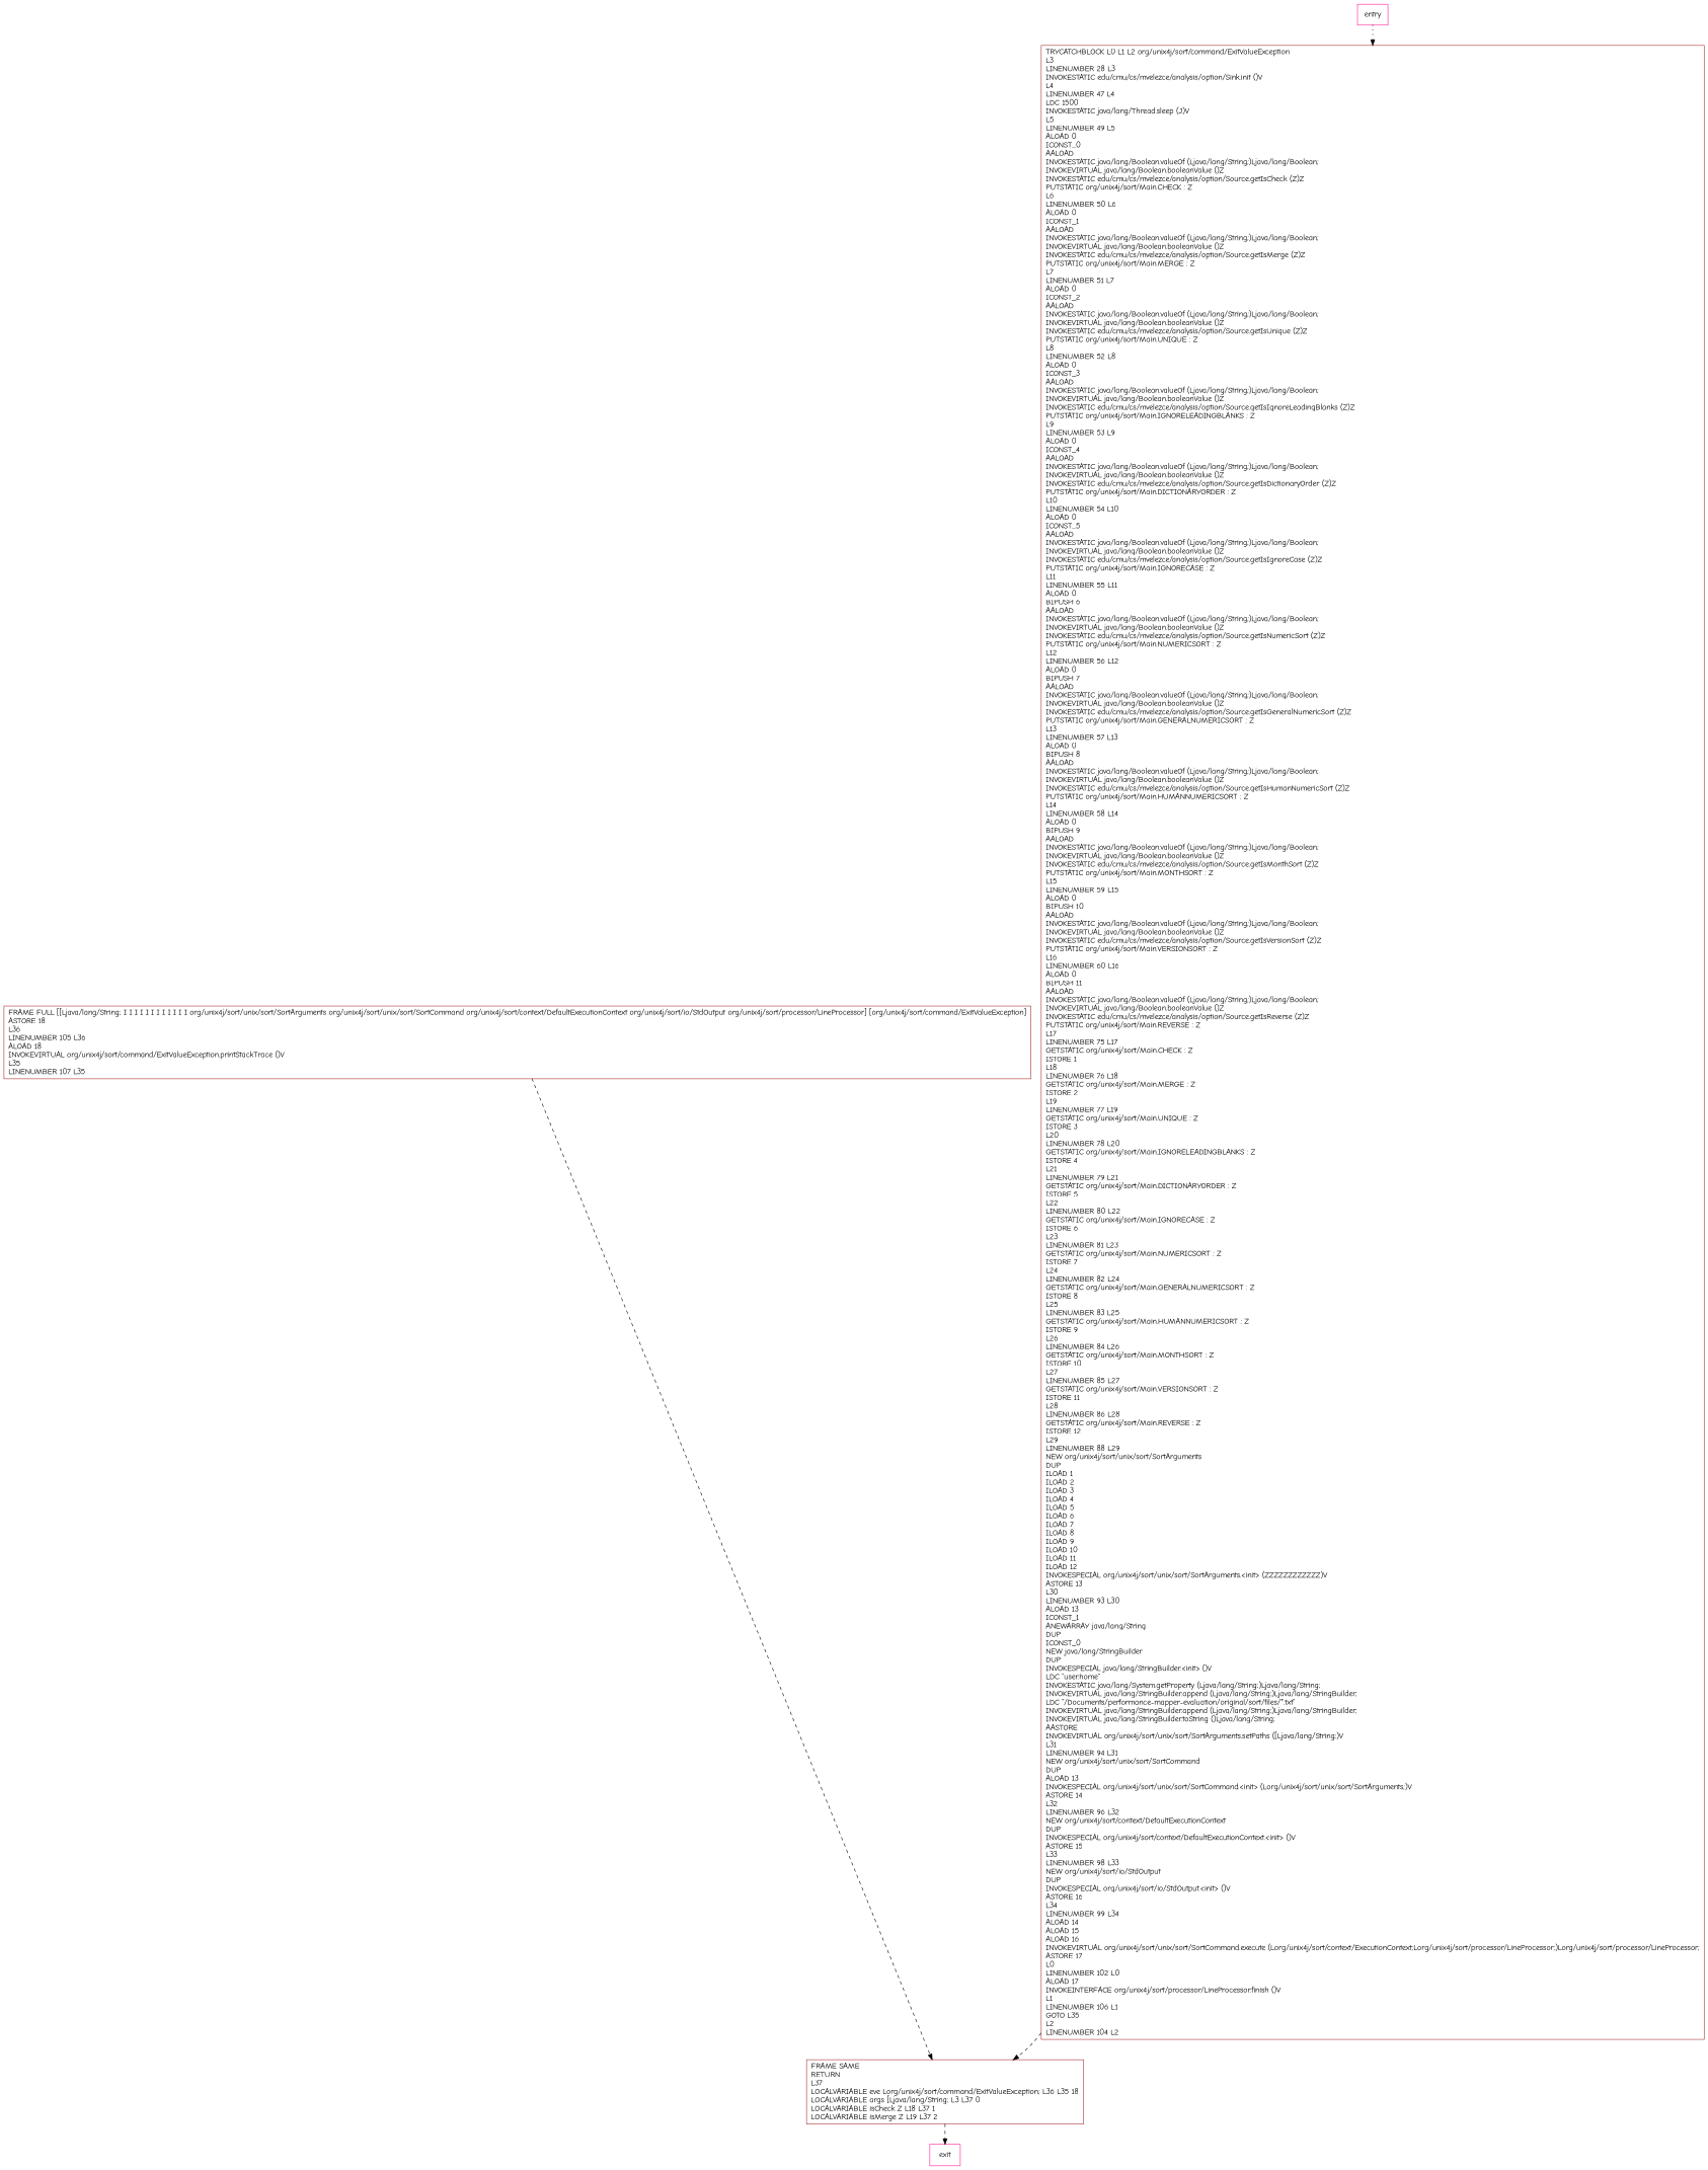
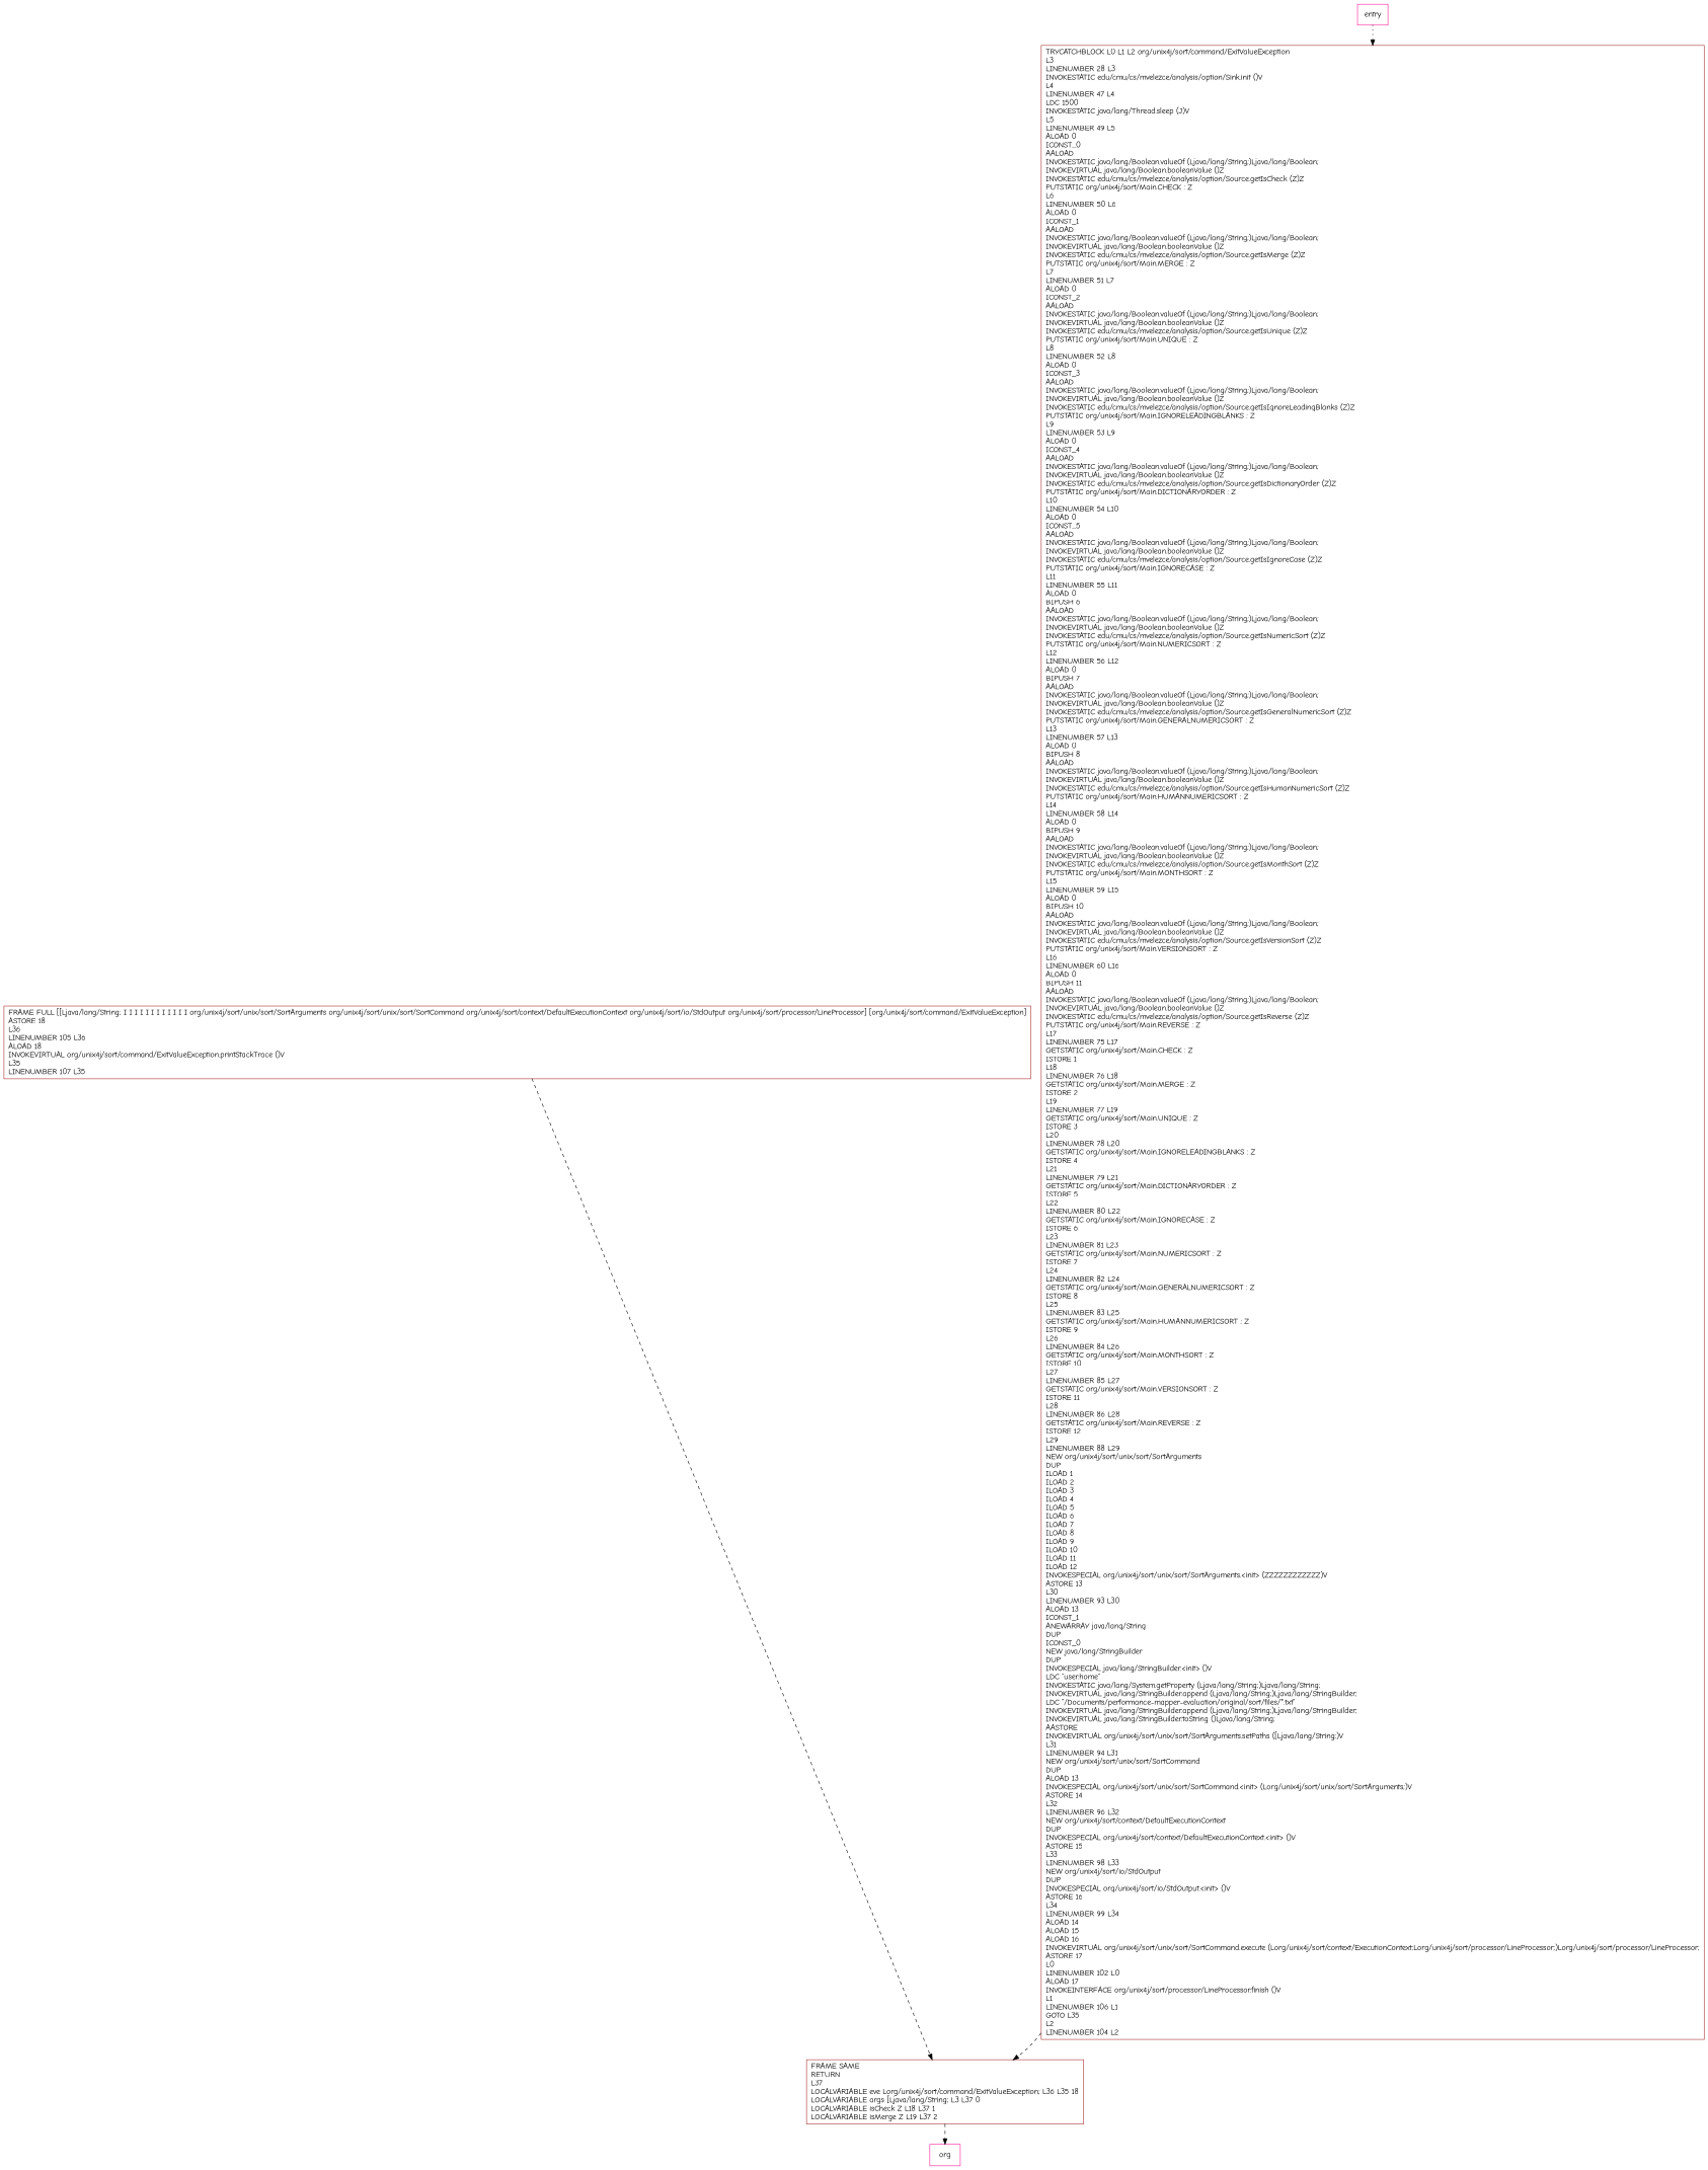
  digraph {
    fontname="Comic Neue"
    node [shape=record color=brown fontname="Comic Neue"]
    edge [style=dashed fontname="Comic Neue"]
    n1 [label="TRYCATCHBLOCK L0 L1 L2 org/unix4j/sort/command/ExitValueException\lL3\lLINENUMBER 28 L3\lINVOKESTATIC edu/cmu/cs/mvelezce/analysis/option/Sink.init ()V\lL4\lLINENUMBER 47 L4\lLDC 1500\lINVOKESTATIC java/lang/Thread.sleep (J)V\lL5\lLINENUMBER 49 L5\lALOAD 0\lICONST_0\lAALOAD\lINVOKESTATIC java/lang/Boolean.valueOf (Ljava/lang/String;)Ljava/lang/Boolean;\lINVOKEVIRTUAL java/lang/Boolean.booleanValue ()Z\lINVOKESTATIC edu/cmu/cs/mvelezce/analysis/option/Source.getIsCheck (Z)Z\lPUTSTATIC org/unix4j/sort/Main.CHECK : Z\lL6\lLINENUMBER 50 L6\lALOAD 0\lICONST_1\lAALOAD\lINVOKESTATIC java/lang/Boolean.valueOf (Ljava/lang/String;)Ljava/lang/Boolean;\lINVOKEVIRTUAL java/lang/Boolean.booleanValue ()Z\lINVOKESTATIC edu/cmu/cs/mvelezce/analysis/option/Source.getIsMerge (Z)Z\lPUTSTATIC org/unix4j/sort/Main.MERGE : Z\lL7\lLINENUMBER 51 L7\lALOAD 0\lICONST_2\lAALOAD\lINVOKESTATIC java/lang/Boolean.valueOf (Ljava/lang/String;)Ljava/lang/Boolean;\lINVOKEVIRTUAL java/lang/Boolean.booleanValue ()Z\lINVOKESTATIC edu/cmu/cs/mvelezce/analysis/option/Source.getIsUnique (Z)Z\lPUTSTATIC org/unix4j/sort/Main.UNIQUE : Z\lL8\lLINENUMBER 52 L8\lALOAD 0\lICONST_3\lAALOAD\lINVOKESTATIC java/lang/Boolean.valueOf (Ljava/lang/String;)Ljava/lang/Boolean;\lINVOKEVIRTUAL java/lang/Boolean.booleanValue ()Z\lINVOKESTATIC edu/cmu/cs/mvelezce/analysis/option/Source.getIsIgnoreLeadingBlanks (Z)Z\lPUTSTATIC org/unix4j/sort/Main.IGNORELEADINGBLANKS : Z\lL9\lLINENUMBER 53 L9\lALOAD 0\lICONST_4\lAALOAD\lINVOKESTATIC java/lang/Boolean.valueOf (Ljava/lang/String;)Ljava/lang/Boolean;\lINVOKEVIRTUAL java/lang/Boolean.booleanValue ()Z\lINVOKESTATIC edu/cmu/cs/mvelezce/analysis/option/Source.getIsDictionaryOrder (Z)Z\lPUTSTATIC org/unix4j/sort/Main.DICTIONARYORDER : Z\lL10\lLINENUMBER 54 L10\lALOAD 0\lICONST_5\lAALOAD\lINVOKESTATIC java/lang/Boolean.valueOf (Ljava/lang/String;)Ljava/lang/Boolean;\lINVOKEVIRTUAL java/lang/Boolean.booleanValue ()Z\lINVOKESTATIC edu/cmu/cs/mvelezce/analysis/option/Source.getIsIgnoreCase (Z)Z\lPUTSTATIC org/unix4j/sort/Main.IGNORECASE : Z\lL11\lLINENUMBER 55 L11\lALOAD 0\lBIPUSH 6\lAALOAD\lINVOKESTATIC java/lang/Boolean.valueOf (Ljava/lang/String;)Ljava/lang/Boolean;\lINVOKEVIRTUAL java/lang/Boolean.booleanValue ()Z\lINVOKESTATIC edu/cmu/cs/mvelezce/analysis/option/Source.getIsNumericSort (Z)Z\lPUTSTATIC org/unix4j/sort/Main.NUMERICSORT : Z\lL12\lLINENUMBER 56 L12\lALOAD 0\lBIPUSH 7\lAALOAD\lINVOKESTATIC java/lang/Boolean.valueOf (Ljava/lang/String;)Ljava/lang/Boolean;\lINVOKEVIRTUAL java/lang/Boolean.booleanValue ()Z\lINVOKESTATIC edu/cmu/cs/mvelezce/analysis/option/Source.getIsGeneralNumericSort (Z)Z\lPUTSTATIC org/unix4j/sort/Main.GENERALNUMERICSORT : Z\lL13\lLINENUMBER 57 L13\lALOAD 0\lBIPUSH 8\lAALOAD\lINVOKESTATIC java/lang/Boolean.valueOf (Ljava/lang/String;)Ljava/lang/Boolean;\lINVOKEVIRTUAL java/lang/Boolean.booleanValue ()Z\lINVOKESTATIC edu/cmu/cs/mvelezce/analysis/option/Source.getIsHumanNumericSort (Z)Z\lPUTSTATIC org/unix4j/sort/Main.HUMANNUMERICSORT : Z\lL14\lLINENUMBER 58 L14\lALOAD 0\lBIPUSH 9\lAALOAD\lINVOKESTATIC java/lang/Boolean.valueOf (Ljava/lang/String;)Ljava/lang/Boolean;\lINVOKEVIRTUAL java/lang/Boolean.booleanValue ()Z\lINVOKESTATIC edu/cmu/cs/mvelezce/analysis/option/Source.getIsMonthSort (Z)Z\lPUTSTATIC org/unix4j/sort/Main.MONTHSORT : Z\lL15\lLINENUMBER 59 L15\lALOAD 0\lBIPUSH 10\lAALOAD\lINVOKESTATIC java/lang/Boolean.valueOf (Ljava/lang/String;)Ljava/lang/Boolean;\lINVOKEVIRTUAL java/lang/Boolean.booleanValue ()Z\lINVOKESTATIC edu/cmu/cs/mvelezce/analysis/option/Source.getIsVersionSort (Z)Z\lPUTSTATIC org/unix4j/sort/Main.VERSIONSORT : Z\lL16\lLINENUMBER 60 L16\lALOAD 0\lBIPUSH 11\lAALOAD\lINVOKESTATIC java/lang/Boolean.valueOf (Ljava/lang/String;)Ljava/lang/Boolean;\lINVOKEVIRTUAL java/lang/Boolean.booleanValue ()Z\lINVOKESTATIC edu/cmu/cs/mvelezce/analysis/option/Source.getIsReverse (Z)Z\lPUTSTATIC org/unix4j/sort/Main.REVERSE : Z\lL17\lLINENUMBER 75 L17\lGETSTATIC org/unix4j/sort/Main.CHECK : Z\lISTORE 1\lL18\lLINENUMBER 76 L18\lGETSTATIC org/unix4j/sort/Main.MERGE : Z\lISTORE 2\lL19\lLINENUMBER 77 L19\lGETSTATIC org/unix4j/sort/Main.UNIQUE : Z\lISTORE 3\lL20\lLINENUMBER 78 L20\lGETSTATIC org/unix4j/sort/Main.IGNORELEADINGBLANKS : Z\lISTORE 4\lL21\lLINENUMBER 79 L21\lGETSTATIC org/unix4j/sort/Main.DICTIONARYORDER : Z\lISTORE 5\lL22\lLINENUMBER 80 L22\lGETSTATIC org/unix4j/sort/Main.IGNORECASE : Z\lISTORE 6\lL23\lLINENUMBER 81 L23\lGETSTATIC org/unix4j/sort/Main.NUMERICSORT : Z\lISTORE 7\lL24\lLINENUMBER 82 L24\lGETSTATIC org/unix4j/sort/Main.GENERALNUMERICSORT : Z\lISTORE 8\lL25\lLINENUMBER 83 L25\lGETSTATIC org/unix4j/sort/Main.HUMANNUMERICSORT : Z\lISTORE 9\lL26\lLINENUMBER 84 L26\lGETSTATIC org/unix4j/sort/Main.MONTHSORT : Z\lISTORE 10\lL27\lLINENUMBER 85 L27\lGETSTATIC org/unix4j/sort/Main.VERSIONSORT : Z\lISTORE 11\lL28\lLINENUMBER 86 L28\lGETSTATIC org/unix4j/sort/Main.REVERSE : Z\lISTORE 12\lL29\lLINENUMBER 88 L29\lNEW org/unix4j/sort/unix/sort/SortArguments\lDUP\lILOAD 1\lILOAD 2\lILOAD 3\lILOAD 4\lILOAD 5\lILOAD 6\lILOAD 7\lILOAD 8\lILOAD 9\lILOAD 10\lILOAD 11\lILOAD 12\lINVOKESPECIAL org/unix4j/sort/unix/sort/SortArguments.\<init\> (ZZZZZZZZZZZZ)V\lASTORE 13\lL30\lLINENUMBER 93 L30\lALOAD 13\lICONST_1\lANEWARRAY java/lang/String\lDUP\lICONST_0\lNEW java/lang/StringBuilder\lDUP\lINVOKESPECIAL java/lang/StringBuilder.\<init\> ()V\lLDC \"user.home\"\lINVOKESTATIC java/lang/System.getProperty (Ljava/lang/String;)Ljava/lang/String;\lINVOKEVIRTUAL java/lang/StringBuilder.append (Ljava/lang/String;)Ljava/lang/StringBuilder;\lLDC \"/Documents/performance-mapper-evaluation/original/sort/files/*.txt\"\lINVOKEVIRTUAL java/lang/StringBuilder.append (Ljava/lang/String;)Ljava/lang/StringBuilder;\lINVOKEVIRTUAL java/lang/StringBuilder.toString ()Ljava/lang/String;\lAASTORE\lINVOKEVIRTUAL org/unix4j/sort/unix/sort/SortArguments.setPaths ([Ljava/lang/String;)V\lL31\lLINENUMBER 94 L31\lNEW org/unix4j/sort/unix/sort/SortCommand\lDUP\lALOAD 13\lINVOKESPECIAL org/unix4j/sort/unix/sort/SortCommand.\<init\> (Lorg/unix4j/sort/unix/sort/SortArguments;)V\lASTORE 14\lL32\lLINENUMBER 96 L32\lNEW org/unix4j/sort/context/DefaultExecutionContext\lDUP\lINVOKESPECIAL org/unix4j/sort/context/DefaultExecutionContext.\<init\> ()V\lASTORE 15\lL33\lLINENUMBER 98 L33\lNEW org/unix4j/sort/io/StdOutput\lDUP\lINVOKESPECIAL org/unix4j/sort/io/StdOutput.\<init\> ()V\lASTORE 16\lL34\lLINENUMBER 99 L34\lALOAD 14\lALOAD 15\lALOAD 16\lINVOKEVIRTUAL org/unix4j/sort/unix/sort/SortCommand.execute (Lorg/unix4j/sort/context/ExecutionContext;Lorg/unix4j/sort/processor/LineProcessor;)Lorg/unix4j/sort/processor/LineProcessor;\lASTORE 17\lL0\lLINENUMBER 102 L0\lALOAD 17\lINVOKEINTERFACE org/unix4j/sort/processor/LineProcessor.finish ()V\lL1\lLINENUMBER 106 L1\lGOTO L35\lL2\lLINENUMBER 104 L2\l"]
    n2 [label="FRAME SAME\lRETURN\lL37\lLOCALVARIABLE eve Lorg/unix4j/sort/command/ExitValueException; L36 L35 18\lLOCALVARIABLE args [Ljava/lang/String; L3 L37 0\lLOCALVARIABLE isCheck Z L18 L37 1\lLOCALVARIABLE isMerge Z L19 L37 2\l"]
-   exit [color=deeppink]
+   exit [color=deeppink label=org]
    n4 [label="FRAME FULL [[Ljava/lang/String; I I I I I I I I I I I I org/unix4j/sort/unix/sort/SortArguments org/unix4j/sort/unix/sort/SortCommand org/unix4j/sort/context/DefaultExecutionContext org/unix4j/sort/io/StdOutput org/unix4j/sort/processor/LineProcessor] [org/unix4j/sort/command/ExitValueException]\lASTORE 18\lL36\lLINENUMBER 105 L36\lALOAD 18\lINVOKEVIRTUAL org/unix4j/sort/command/ExitValueException.printStackTrace ()V\lL35\lLINENUMBER 107 L35\l"]
    entry [color=deeppink]
    n1 -> n2
    n2 -> exit
    n4 -> n2
    entry -> n1 [style=dotted]
  }
